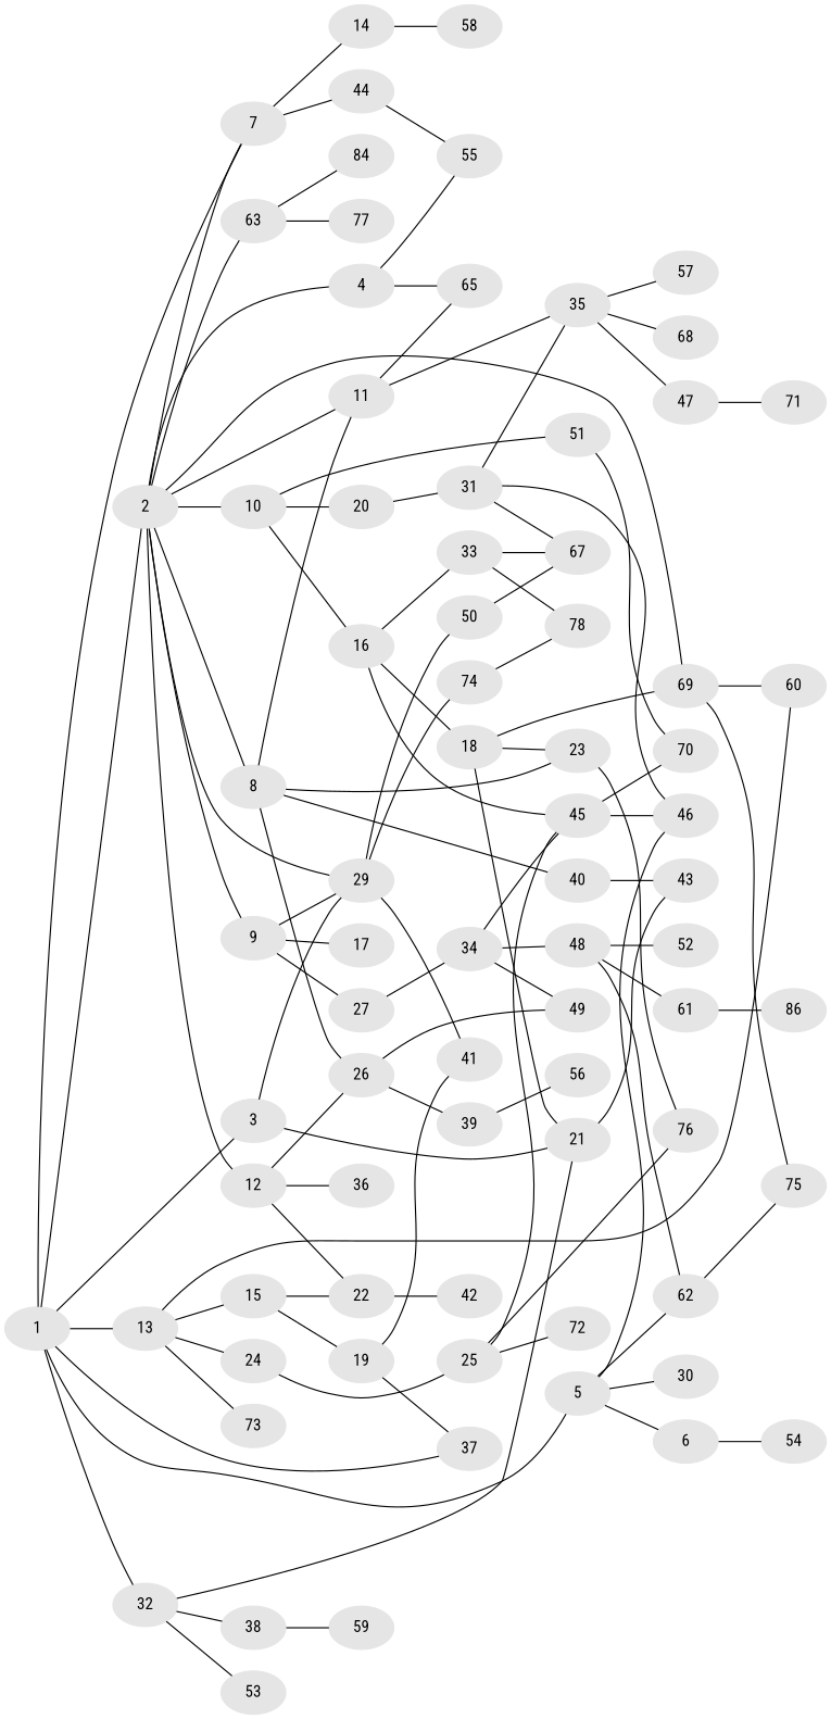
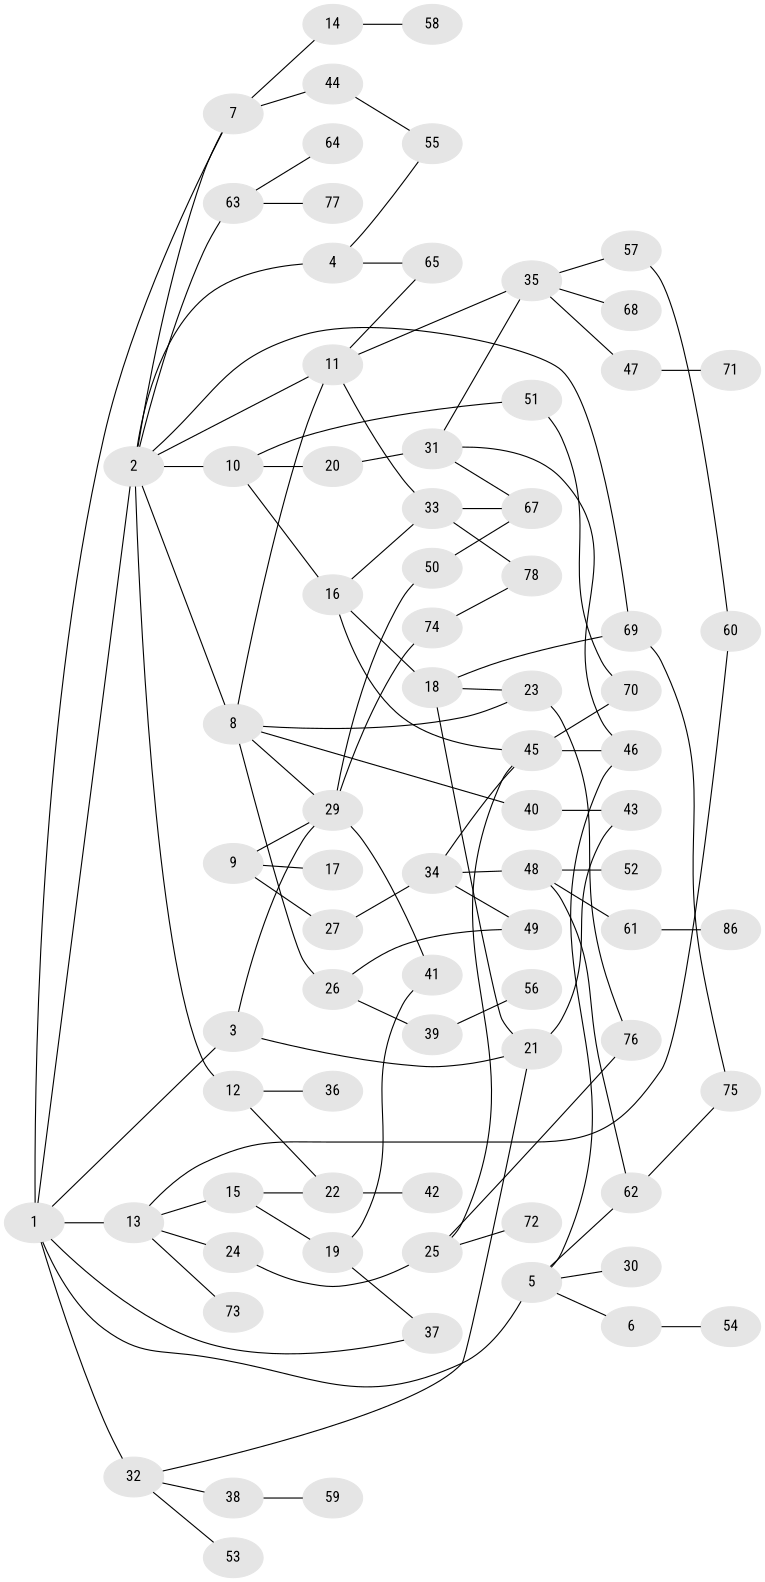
  graph {
    fontname="Roboto Condensed"
    rankdir=LR
    node [color=gray90 fontname="Roboto Condensed" style=filled]
    edge [fontname="Roboto Condensed"]
    1
    2
    3
    5
    7
    13
    32
    37
    4
    8
    9
    10
    11
    12
    29
    63
    69
    21
    6
    30
    46
    62
    14
    44
    15
    24
    60
    73
    38
    53
    55
    65
    23
    26
    40
    17
    27
    16
    20
    51
    33
    35
    22
    36
    41
    50
    74
-   64 [label=84]
+   64
    77
    75
    43
    54
    58
    76
    39
    49
    34
    18
    45
    31
    70
    67
    78
    47
    57
    68
    42
    19
    25
    72
    56
    48
    59
    52
    61
    71
    n77 [label=86]
    1 -- 2
    1 -- 3
    1 -- 5
    1 -- 7
    1 -- 13
    1 -- 32
    1 -- 37
    2 -- 7
    2 -- 4
    2 -- 8
-   2 -- 9
    2 -- 10
    2 -- 11
    2 -- 12
-   2 -- 29
+   8 -- 29
    2 -- 63
    2 -- 69
    3 -- 29
    3 -- 21
    5 -- 6
    5 -- 30
    5 -- 46
    5 -- 62
    7 -- 14
    7 -- 44
    13 -- 15
    13 -- 24
    13 -- 60
    13 -- 73
    32 -- 21
    32 -- 38
    32 -- 53
    4 -- 55
    4 -- 65
    8 -- 11
    8 -- 23
    8 -- 26
    8 -- 40
    9 -- 29
    9 -- 17
    9 -- 27
    10 -- 16
    10 -- 20
    10 -- 51
    11 -- 65
+   11 -- 33
    11 -- 35
-   12 -- 26
    12 -- 22
    12 -- 36
    29 -- 41
    29 -- 50
    29 -- 74
    63 -- 64
    63 -- 77
    69 -- 75
    21 -- 43
    6 -- 54
    62 -- 75
    14 -- 58
    44 -- 55
    15 -- 22
    15 -- 19
    24 -- 25
    38 -- 59
    23 -- 76
    26 -- 39
    26 -- 49
    40 -- 43
    27 -- 34
    16 -- 33
    16 -- 18
    16 -- 45
    20 -- 31
    51 -- 70
    33 -- 67
    33 -- 78
    35 -- 47
    35 -- 57
    35 -- 68
    22 -- 42
    50 -- 67
    74 -- 78
    39 -- 56
    34 -- 49
    34 -- 45
    34 -- 48
    18 -- 69
    18 -- 21
    18 -- 23
    45 -- 46
    45 -- 70
    31 -- 46
    31 -- 35
    31 -- 67
    47 -- 71
-   69 -- 60
+   57 -- 60
    19 -- 37
    19 -- 41
    25 -- 76
    25 -- 45
    25 -- 72
    48 -- 62
    48 -- 52
    48 -- 61
    61 -- n77
  }
